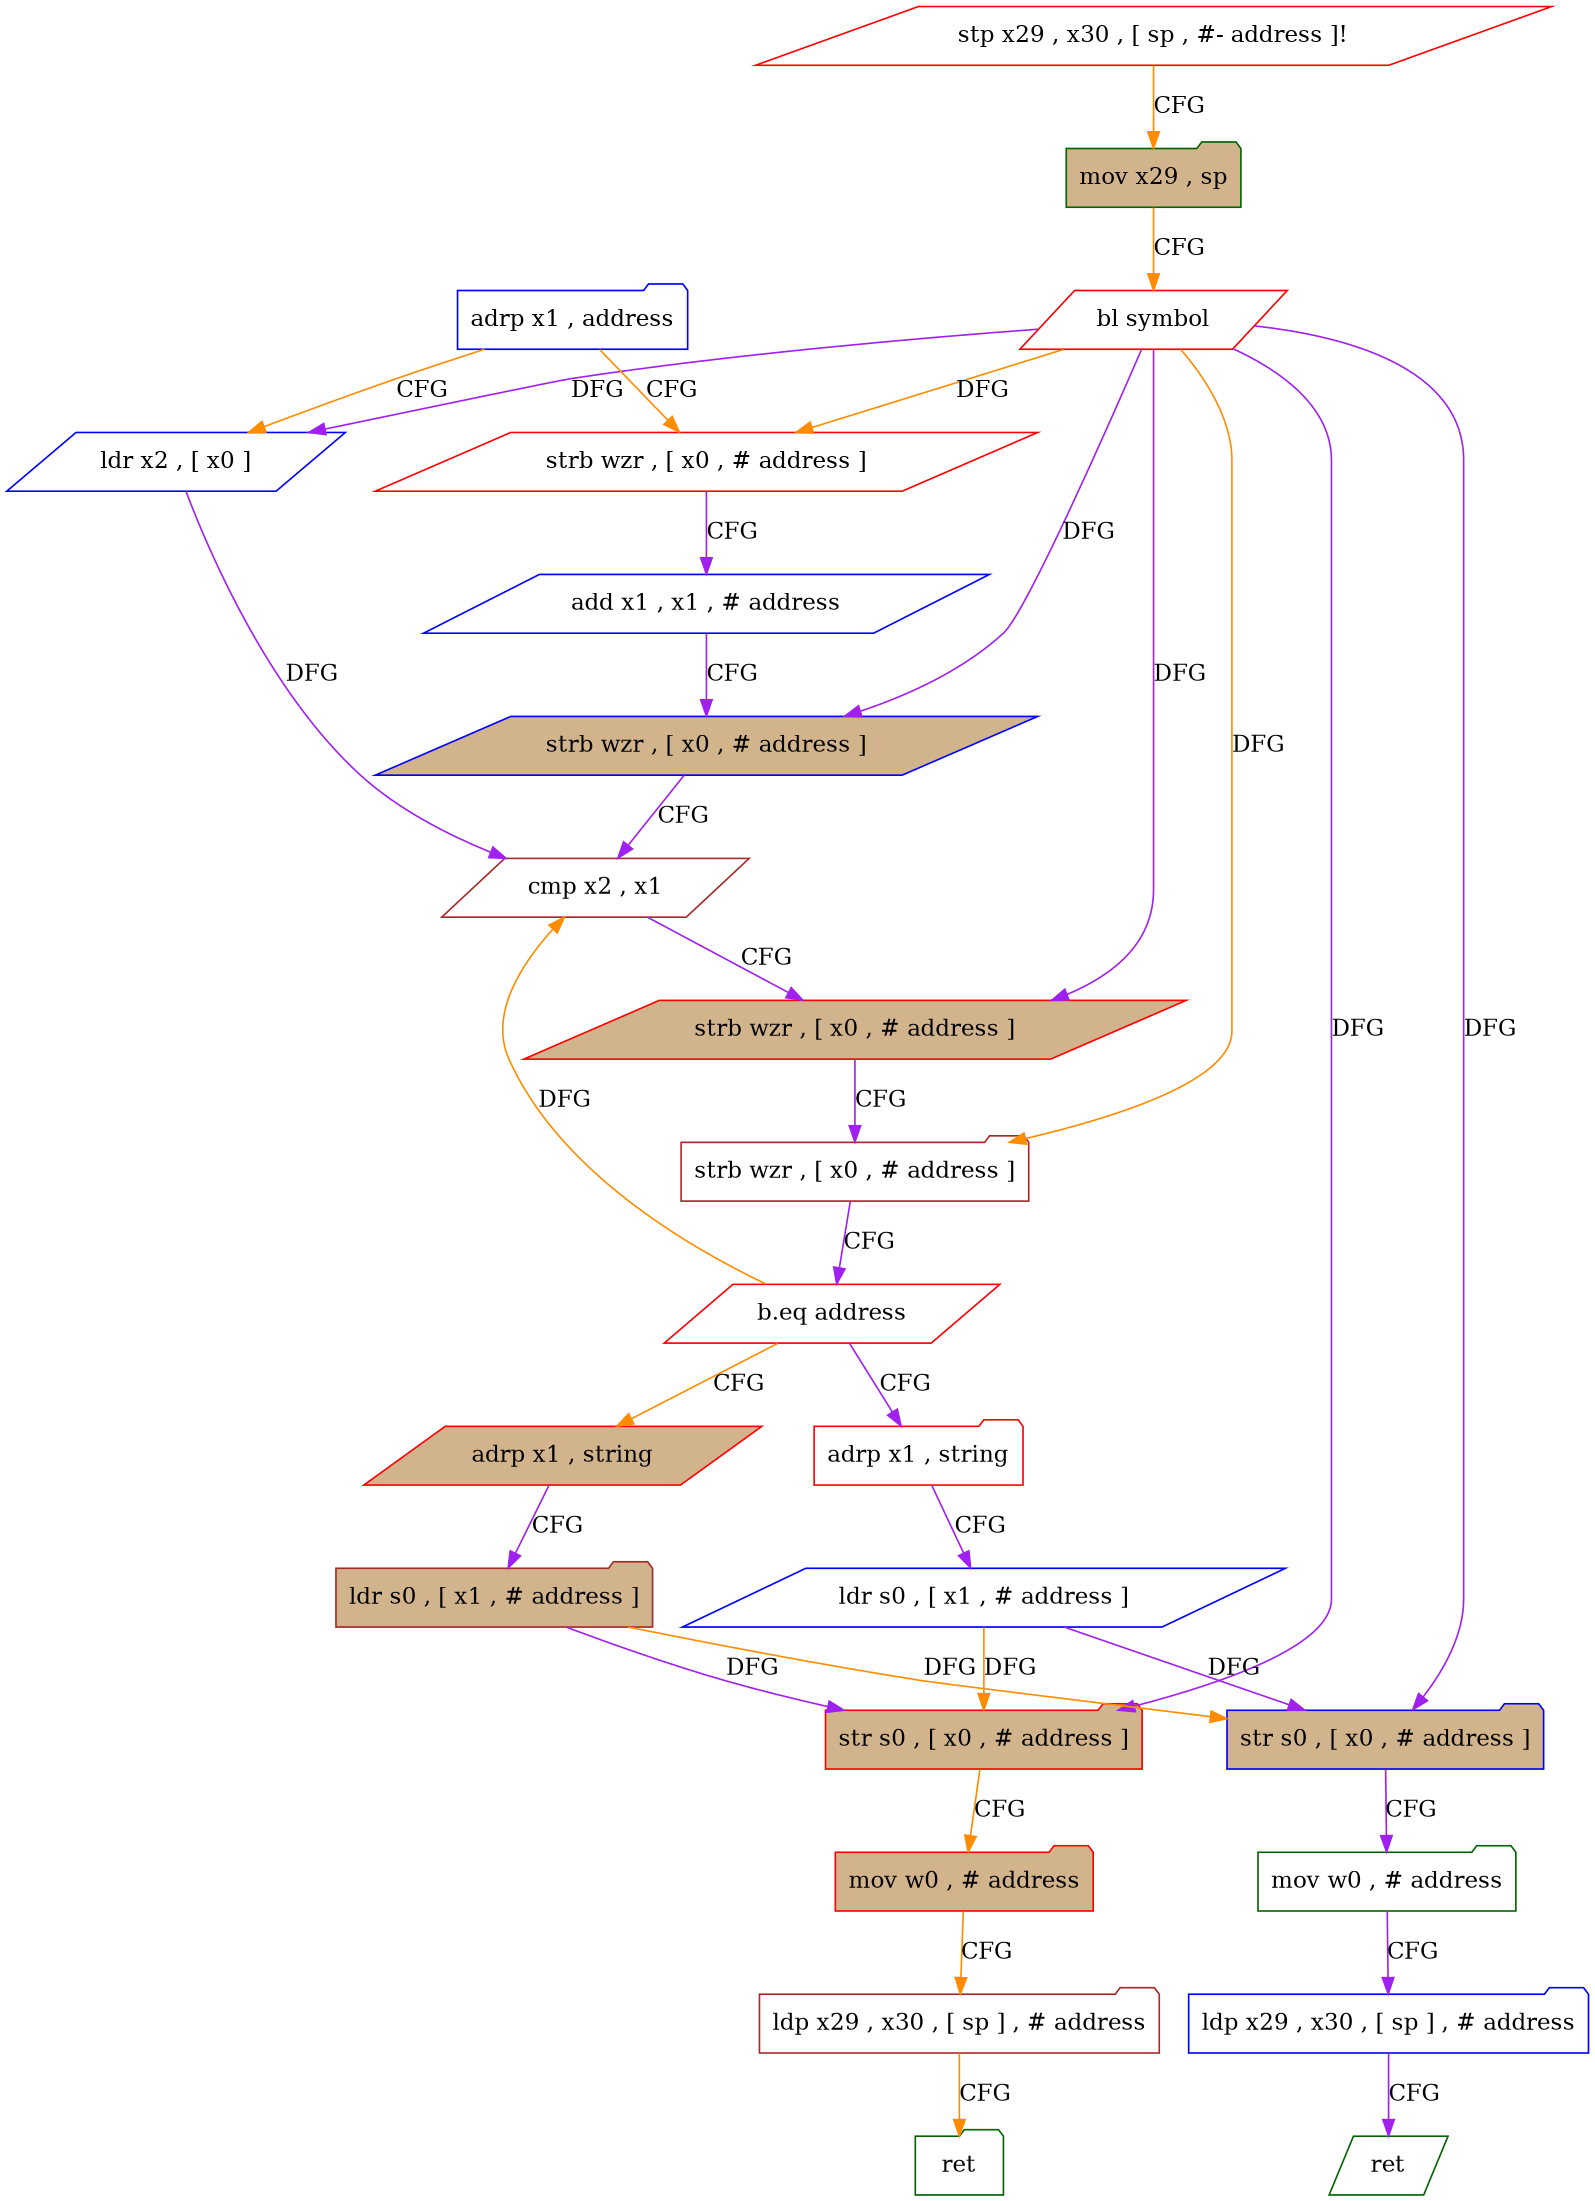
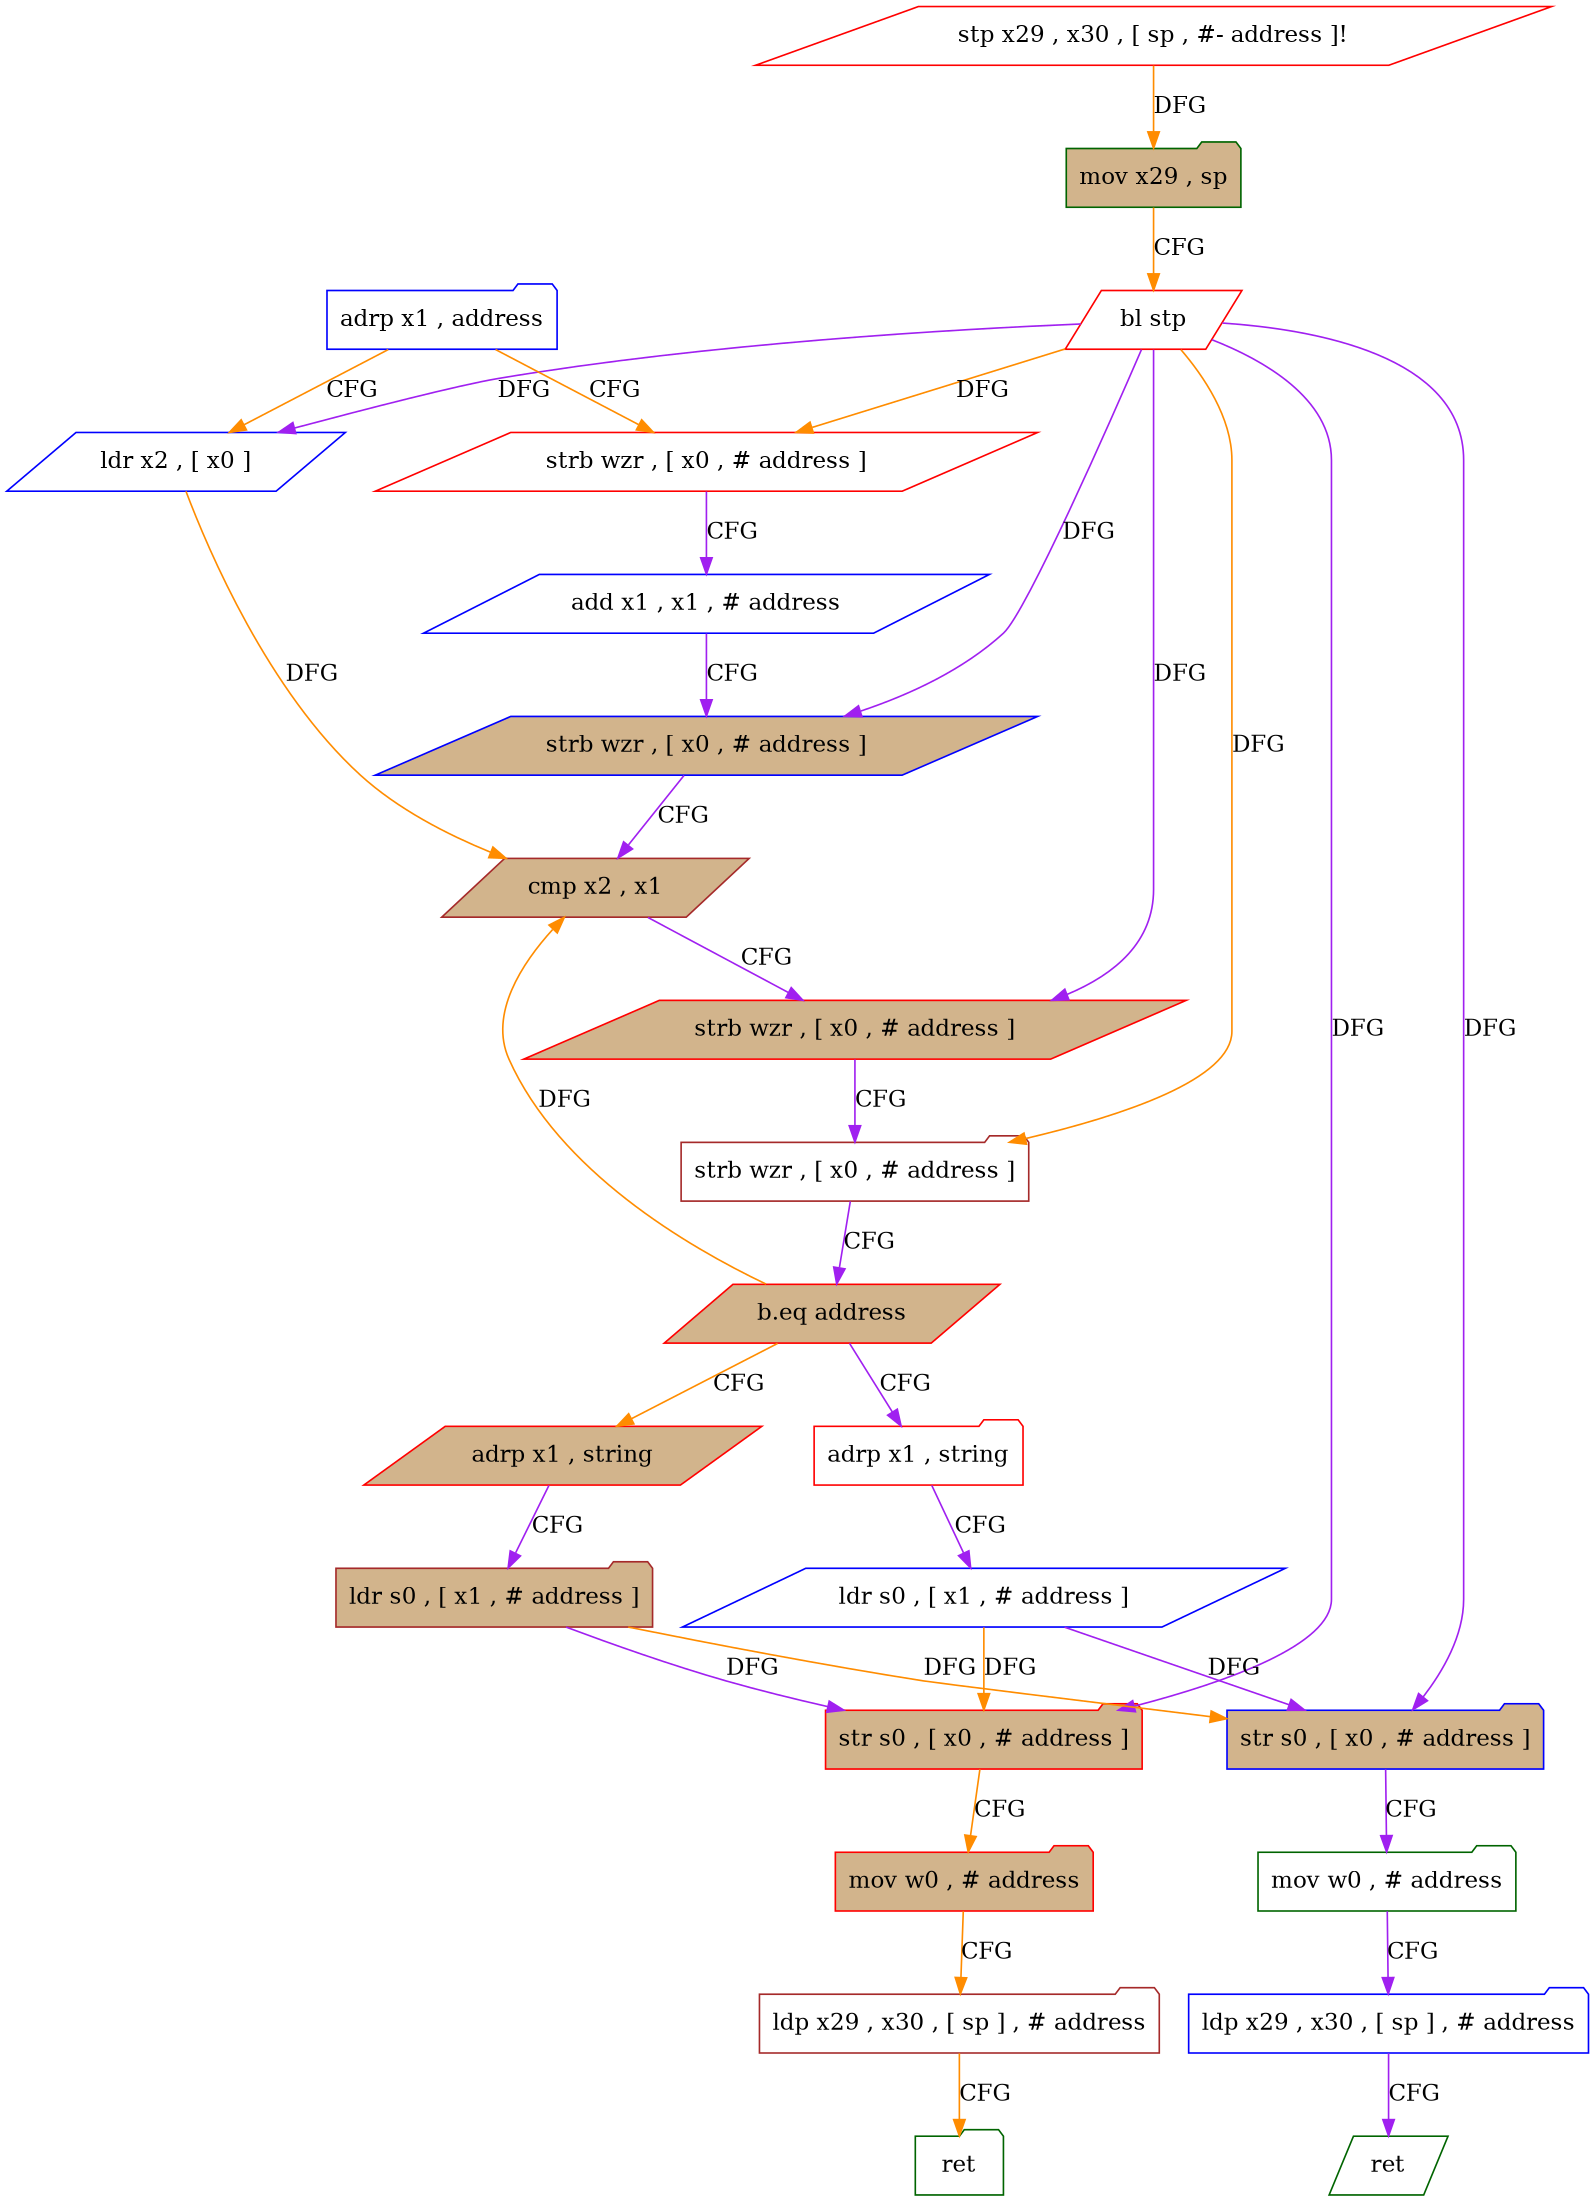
  digraph {
    node [color=red fillcolor=white shape=parallelogram style=filled]
    edge [color=purple]
    n1 [label="stp x29 , x30 , [ sp , #- address ]!"]
    n2 [color=darkgreen fillcolor=tan label="mov x29 , sp" shape=folder]
-   n3 [label="bl symbol"]
+   n3 [label="bl stp"]
    n4 [color=blue label="ldr x2 , [ x0 ]"]
    n5 [label="strb wzr , [ x0 , # address ]"]
    n6 [color=blue fillcolor=tan label="strb wzr , [ x0 , # address ]"]
    n7 [fillcolor=tan label="strb wzr , [ x0 , # address ]"]
    n8 [color=brown label="strb wzr , [ x0 , # address ]" shape=folder]
    n9 [fillcolor=tan label="str s0 , [ x0 , # address ]" shape=folder]
    n10 [color=blue fillcolor=tan label="str s0 , [ x0 , # address ]" shape=folder]
-   n11 [color=brown label="cmp x2 , x1"]
+   n11 [color=brown fillcolor=tan label="cmp x2 , x1"]
    n12 [color=blue label="add x1 , x1 , # address"]
-   n13 [label="b.eq address"]
+   n13 [fillcolor=tan label="b.eq address"]
    n14 [fillcolor=tan label="mov w0 , # address" shape=folder]
    n15 [color=darkgreen label="mov w0 , # address" shape=folder]
    n16 [color=blue label="adrp x1 , address" shape=folder]
    n17 [fillcolor=tan label="adrp x1 , string"]
    n18 [label="adrp x1 , string" shape=folder]
    n19 [color=brown fillcolor=tan label="ldr s0 , [ x1 , # address ]" shape=folder]
    n20 [color=blue label="ldr s0 , [ x1 , # address ]"]
    n21 [color=brown label="ldp x29 , x30 , [ sp ] , # address" shape=folder]
    n22 [color=darkgreen label=ret shape=folder]
    n23 [color=blue label="ldp x29 , x30 , [ sp ] , # address" shape=folder]
    n24 [color=darkgreen label=ret]
-   n1 -> n2 [color=darkorange label=CFG]
+   n1 -> n2 [color=darkorange label=DFG]
    n2 -> n3 [color=darkorange label=CFG]
    n3 -> n4 [label=DFG]
    n3 -> n5 [color=darkorange label=DFG]
    n3 -> n6 [label=DFG]
    n3 -> n7 [label=DFG]
    n3 -> n8 [color=darkorange label=DFG]
    n3 -> n9 [label=DFG]
    n3 -> n10 [label=DFG]
-   n4 -> n11 [label=DFG]
+   n4 -> n11 [color=darkorange label=DFG]
    n5 -> n12 [label=CFG]
    n6 -> n11 [label=CFG]
    n7 -> n8 [label=CFG]
    n8 -> n13 [label=CFG]
    n9 -> n14 [color=darkorange label=CFG]
    n10 -> n15 [label=CFG]
    n11 -> n7 [label=CFG]
    n12 -> n6 [label=CFG]
    n13 -> n11 [color=darkorange label=DFG]
    n13 -> n17 [color=darkorange label=CFG]
    n13 -> n18 [label=CFG]
    n14 -> n21 [color=darkorange label=CFG]
    n15 -> n23 [label=CFG]
    n16 -> n4 [color=darkorange label=CFG]
    n16 -> n5 [color=darkorange label=CFG]
    n17 -> n19 [label=CFG]
    n18 -> n20 [label=CFG]
    n19 -> n9 [label=DFG]
    n19 -> n10 [color=darkorange label=DFG]
    n20 -> n9 [color=darkorange label=DFG]
    n20 -> n10 [label=DFG]
    n21 -> n22 [color=darkorange label=CFG]
    n23 -> n24 [label=CFG]
  }
